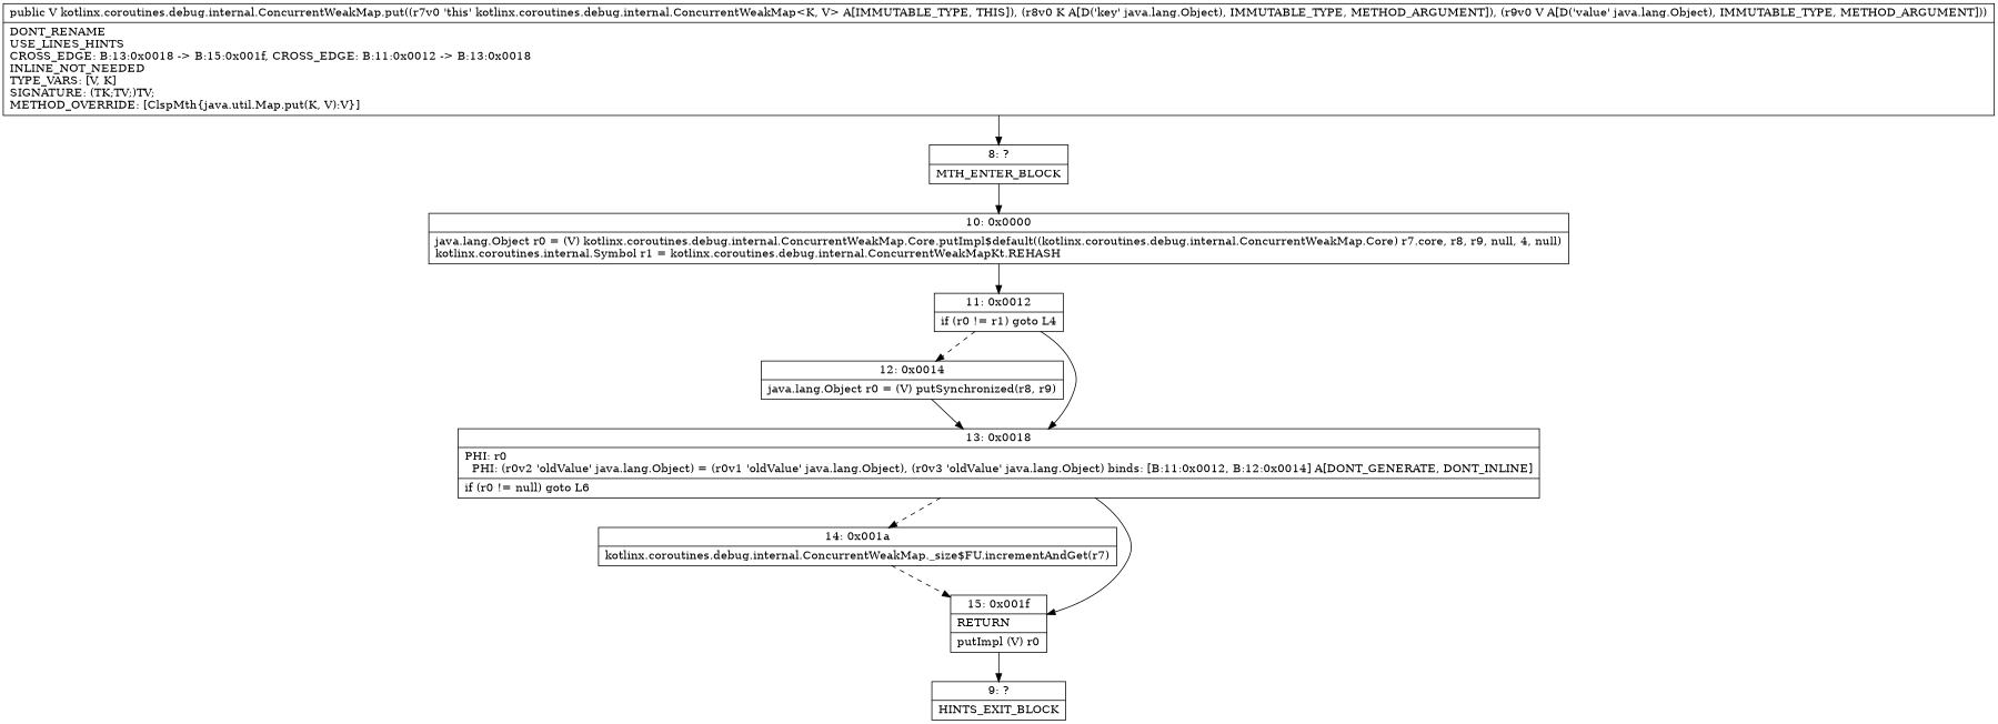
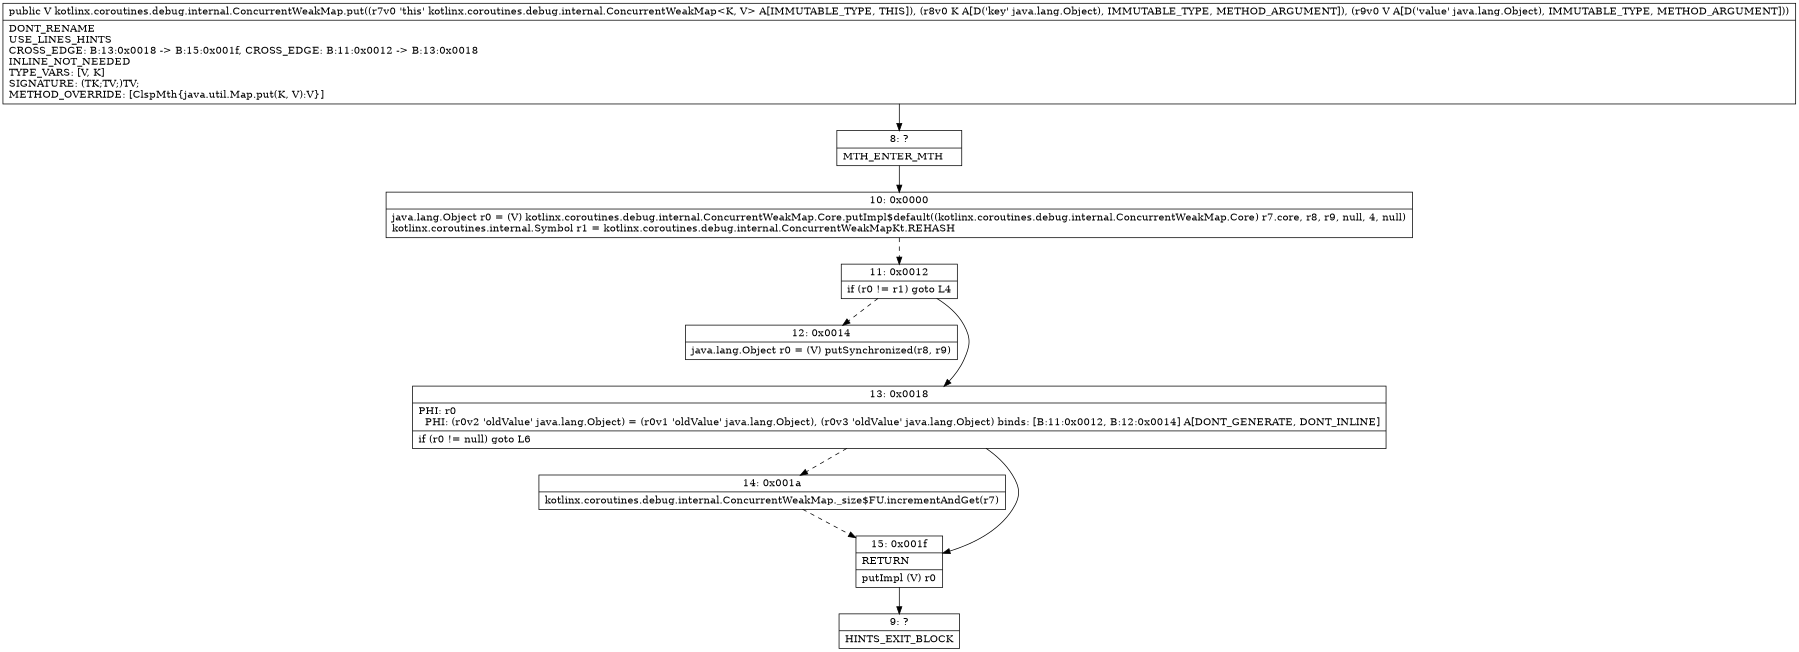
  digraph {
    node [shape=record]
-   n1 [label="{8\:\ ?|MTH_ENTER_BLOCK\l}"]
+   n1 [label="{8\:\ ?|MTH_ENTER_MTH\l}"]
    n2 [label="{10\:\ 0x0000|java.lang.Object r0 = (V) kotlinx.coroutines.debug.internal.ConcurrentWeakMap.Core.putImpl$default((kotlinx.coroutines.debug.internal.ConcurrentWeakMap.Core) r7.core, r8, r9, null, 4, null)\lkotlinx.coroutines.internal.Symbol r1 = kotlinx.coroutines.debug.internal.ConcurrentWeakMapKt.REHASH\l}"]
    n3 [label="{11\:\ 0x0012|if (r0 != r1) goto L4\l}"]
    n4 [label="{12\:\ 0x0014|java.lang.Object r0 = (V) putSynchronized(r8, r9)\l}"]
    n5 [label="{13\:\ 0x0018|PHI: r0 \l  PHI: (r0v2 'oldValue' java.lang.Object) = (r0v1 'oldValue' java.lang.Object), (r0v3 'oldValue' java.lang.Object) binds: [B:11:0x0012, B:12:0x0014] A[DONT_GENERATE, DONT_INLINE]\l|if (r0 != null) goto L6\l}"]
    n6 [label="{14\:\ 0x001a|kotlinx.coroutines.debug.internal.ConcurrentWeakMap._size$FU.incrementAndGet(r7)\l}"]
    n7 [label="{15\:\ 0x001f|RETURN\l|putImpl (V) r0\l}"]
    n8 [label="{9\:\ ?|HINTS_EXIT_BLOCK\l}"]
    n9 [label="{public V kotlinx.coroutines.debug.internal.ConcurrentWeakMap.put((r7v0 'this' kotlinx.coroutines.debug.internal.ConcurrentWeakMap\<K, V\> A[IMMUTABLE_TYPE, THIS]), (r8v0 K A[D('key' java.lang.Object), IMMUTABLE_TYPE, METHOD_ARGUMENT]), (r9v0 V A[D('value' java.lang.Object), IMMUTABLE_TYPE, METHOD_ARGUMENT]))  | DONT_RENAME\lUSE_LINES_HINTS\lCROSS_EDGE: B:13:0x0018 \-\> B:15:0x001f, CROSS_EDGE: B:11:0x0012 \-\> B:13:0x0018\lINLINE_NOT_NEEDED\lTYPE_VARS: [V, K]\lSIGNATURE: (TK;TV;)TV;\lMETHOD_OVERRIDE: [ClspMth\{java.util.Map.put(K, V):V\}]\l}"]
    n1 -> n2
-   n2 -> n3
+   n2 -> n3 [style=dashed]
    n3 -> n4 [style=dashed]
    n3 -> n5
-   n4 -> n5
    n5 -> n6 [style=dashed]
    n5 -> n7
    n6 -> n7 [style=dashed]
    n7 -> n8
    n9 -> n1
  }
